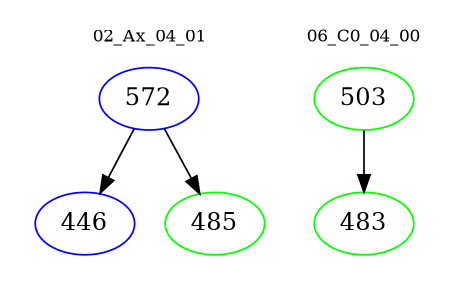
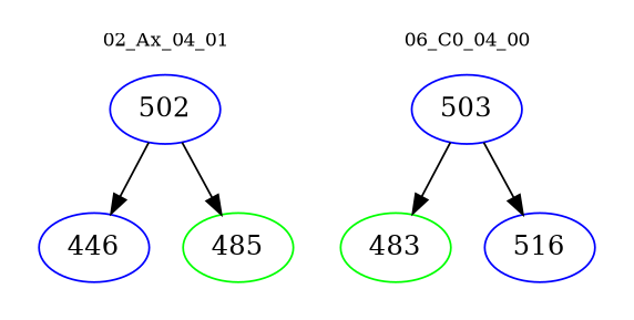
  digraph {
    node [color=blue]
    edge [color=black]
-   n1 [label=572]
+   n1 [label=502]
    n2 [label=446]
    n3 [color=green label=485]
-   n4 [color=green label=503]
+   n4 [label=503]
    n5 [color=green label=483]
+   n6 [label=516]
    subgraph cluster_1 {
      color=white
      fontsize=10
      label="02_Ax_04_01"
      n1
      n2
      n3
    }
    subgraph cluster_2 {
      color=white
      fontsize=10
      label="06_C0_04_00"
      n4
      n5
+     n6
    }
    n1 -> n2
    n1 -> n3
    n4 -> n5
+   n4 -> n6
  }
